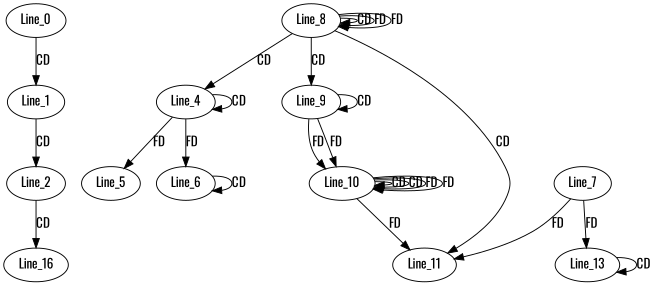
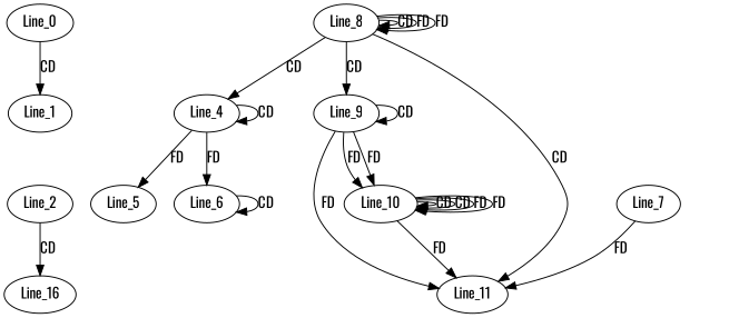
  digraph {
    fontname=Oswald
    node [fontname=Oswald]
    edge [fontname=Oswald]
    Line_0
    Line_1
    Line_2
    Line_16
    Line_4
    Line_5
    Line_6
    Line_8
    Line_9
    Line_11
    Line_10
    Line_7
-   Line_13
    Line_0 -> Line_1 [label=CD]
-   Line_1 -> Line_2 [label=CD]
    Line_2 -> Line_16 [label=CD]
    Line_4 -> Line_4 [label=CD]
    Line_4 -> Line_5 [label=FD]
    Line_4 -> Line_6 [label=FD]
    Line_6 -> Line_6 [label=CD]
    Line_8 -> Line_4 [label=CD]
    Line_8 -> Line_8 [label=CD]
    Line_8 -> Line_8 [label=FD]
    Line_8 -> Line_8 [label=FD]
    Line_8 -> Line_9 [label=CD]
    Line_8 -> Line_11 [label=CD]
    Line_9 -> Line_9 [label=CD]
+   Line_9 -> Line_11 [label=FD]
    Line_9 -> Line_10 [label=FD]
    Line_9 -> Line_10 [label=FD]
    Line_10 -> Line_11 [label=FD]
    Line_10 -> Line_10 [label=CD]
    Line_10 -> Line_10 [label=CD]
    Line_10 -> Line_10 [label=FD]
    Line_10 -> Line_10 [label=FD]
    Line_7 -> Line_11 [label=FD]
-   Line_7 -> Line_13 [label=FD]
-   Line_13 -> Line_13 [label=CD]
  }
